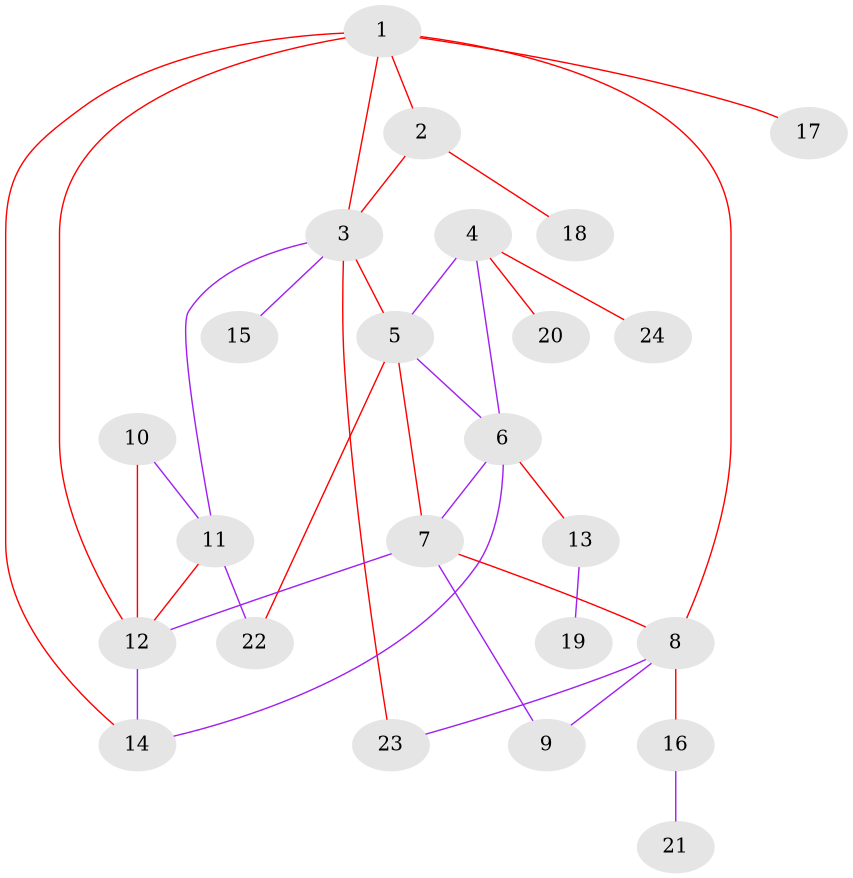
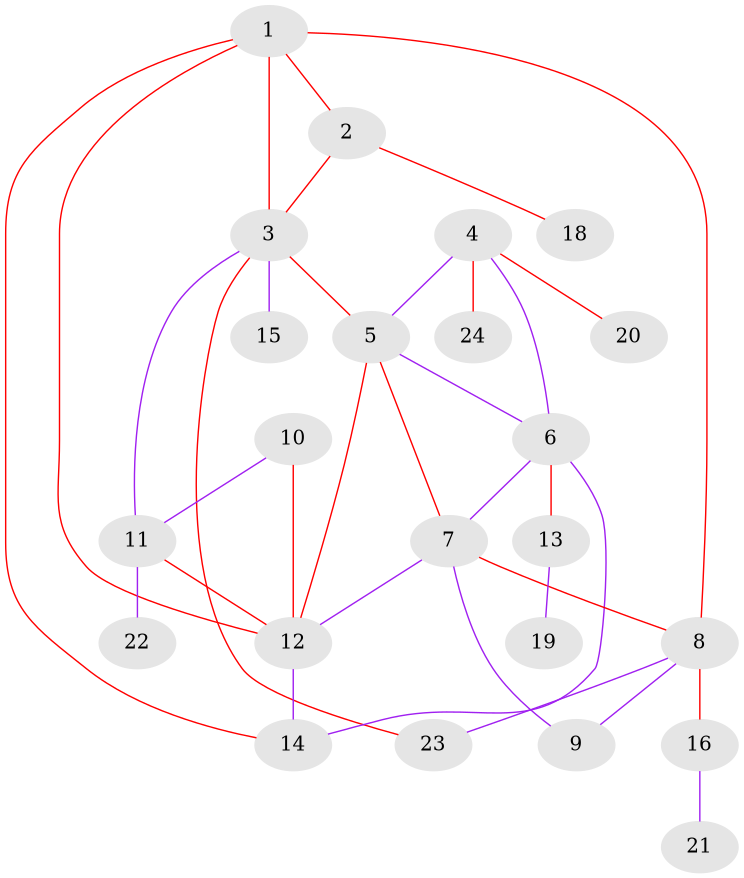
  graph {
    node [color=gray90 style=filled]
    edge [color=red weight=1.0]
    1
    2
    3
    8
    12
    14
-   17
    18
    5
    11
    15
    23
    9
    16
    6
    7
    22
    4
    20
    24
    13
    19
    21
    10
    1 -- 2
    1 -- 3 [weight=2.0]
    1 -- 8 [weight=2.0]
    1 -- 12
    1 -- 14
-   1 -- 17
    2 -- 3
    2 -- 18
    3 -- 5
    3 -- 11 [color=purple]
    3 -- 15 [color=purple]
    3 -- 23
    8 -- 23 [color=purple]
    8 -- 9 [color=purple]
    8 -- 16
    12 -- 14 [color=purple]
-   5 -- 22
+   5 -- 12
    5 -- 6 [color=purple]
    5 -- 7
    11 -- 12
    11 -- 22 [color=purple]
    16 -- 21 [color=purple]
    6 -- 14 [color=purple]
    6 -- 7 [color=purple]
    6 -- 13 [weight=2.0]
    7 -- 8 [weight=4.0]
    7 -- 12 [color=purple]
    7 -- 9 [color=purple]
    4 -- 5 [color=purple]
    4 -- 6 [color=purple]
    4 -- 20
    4 -- 24
    13 -- 19 [color=purple]
    10 -- 12 [weight=7.0]
    10 -- 11 [color=purple]
  }
